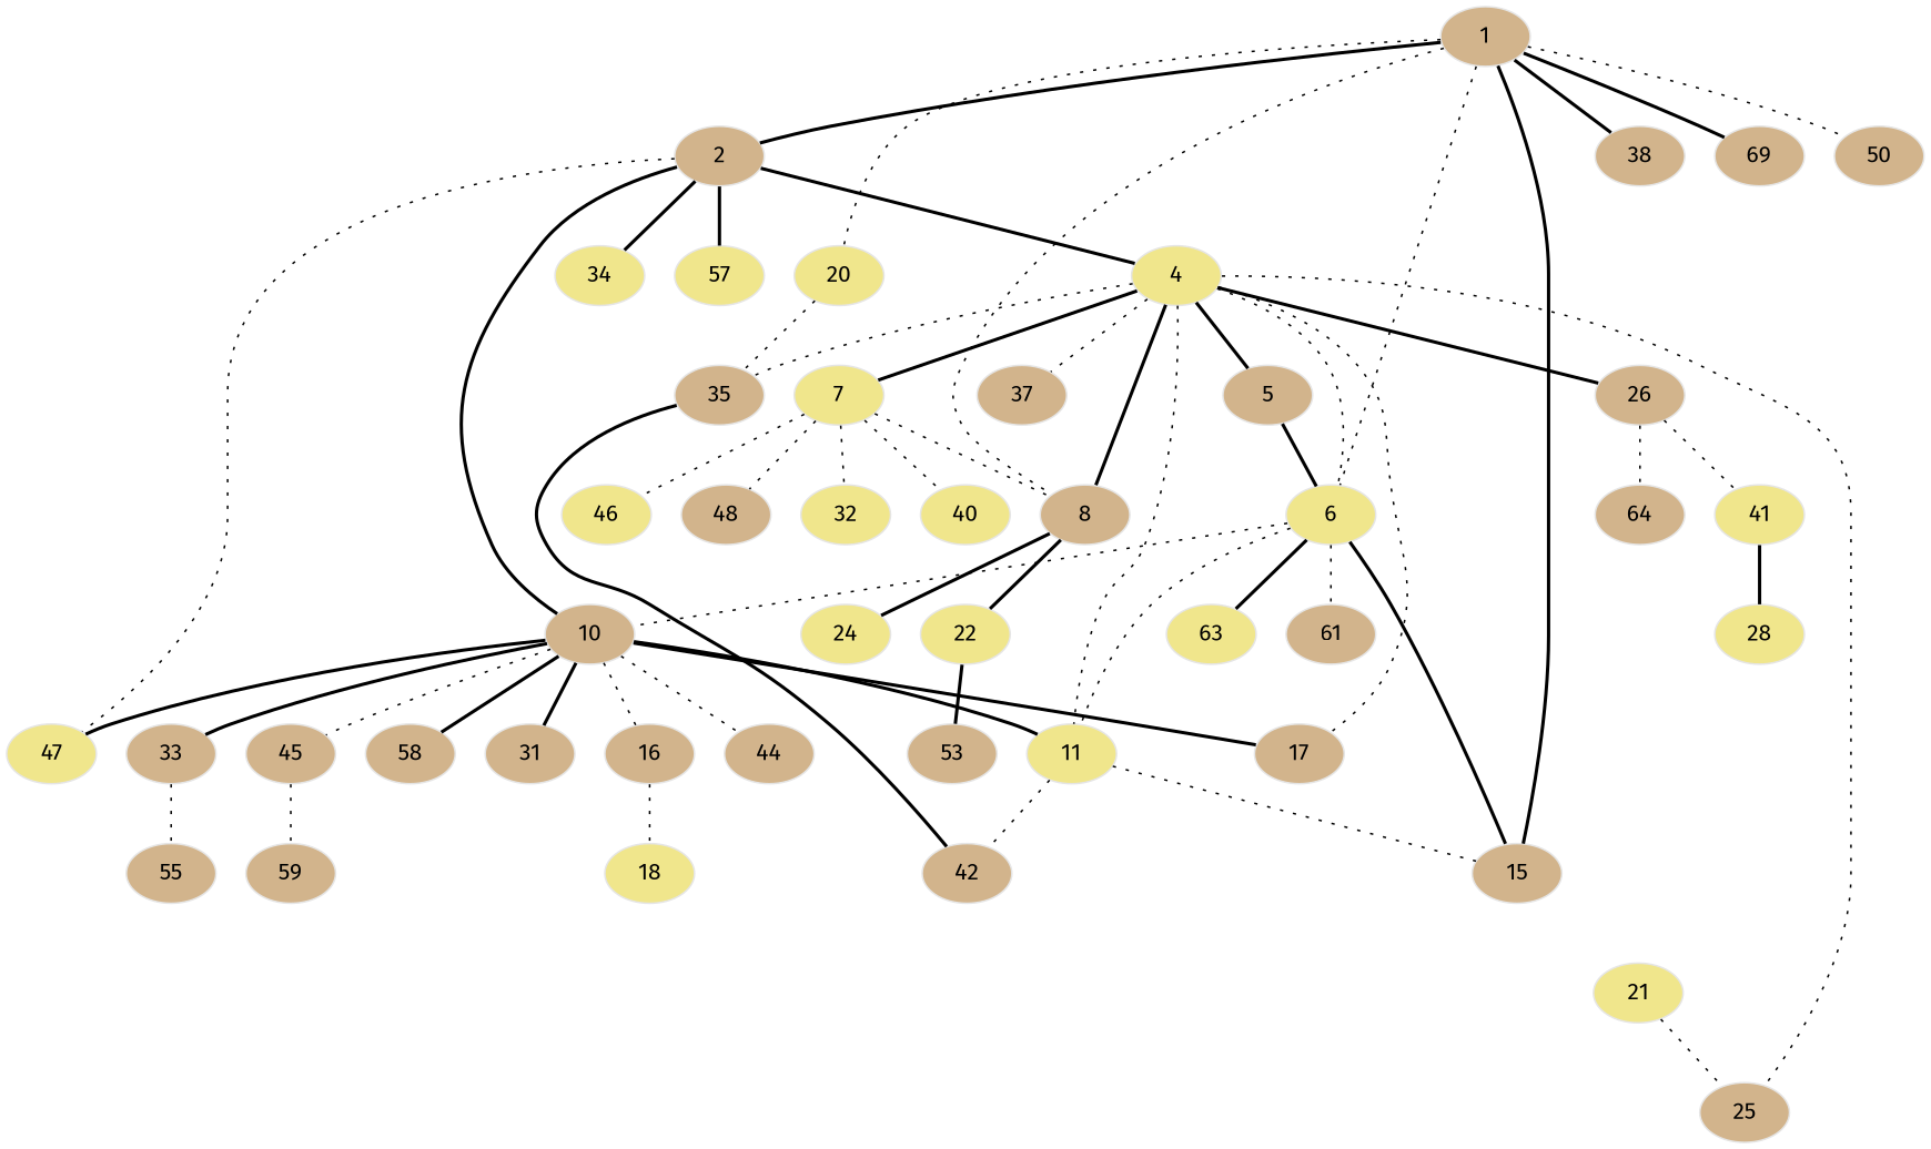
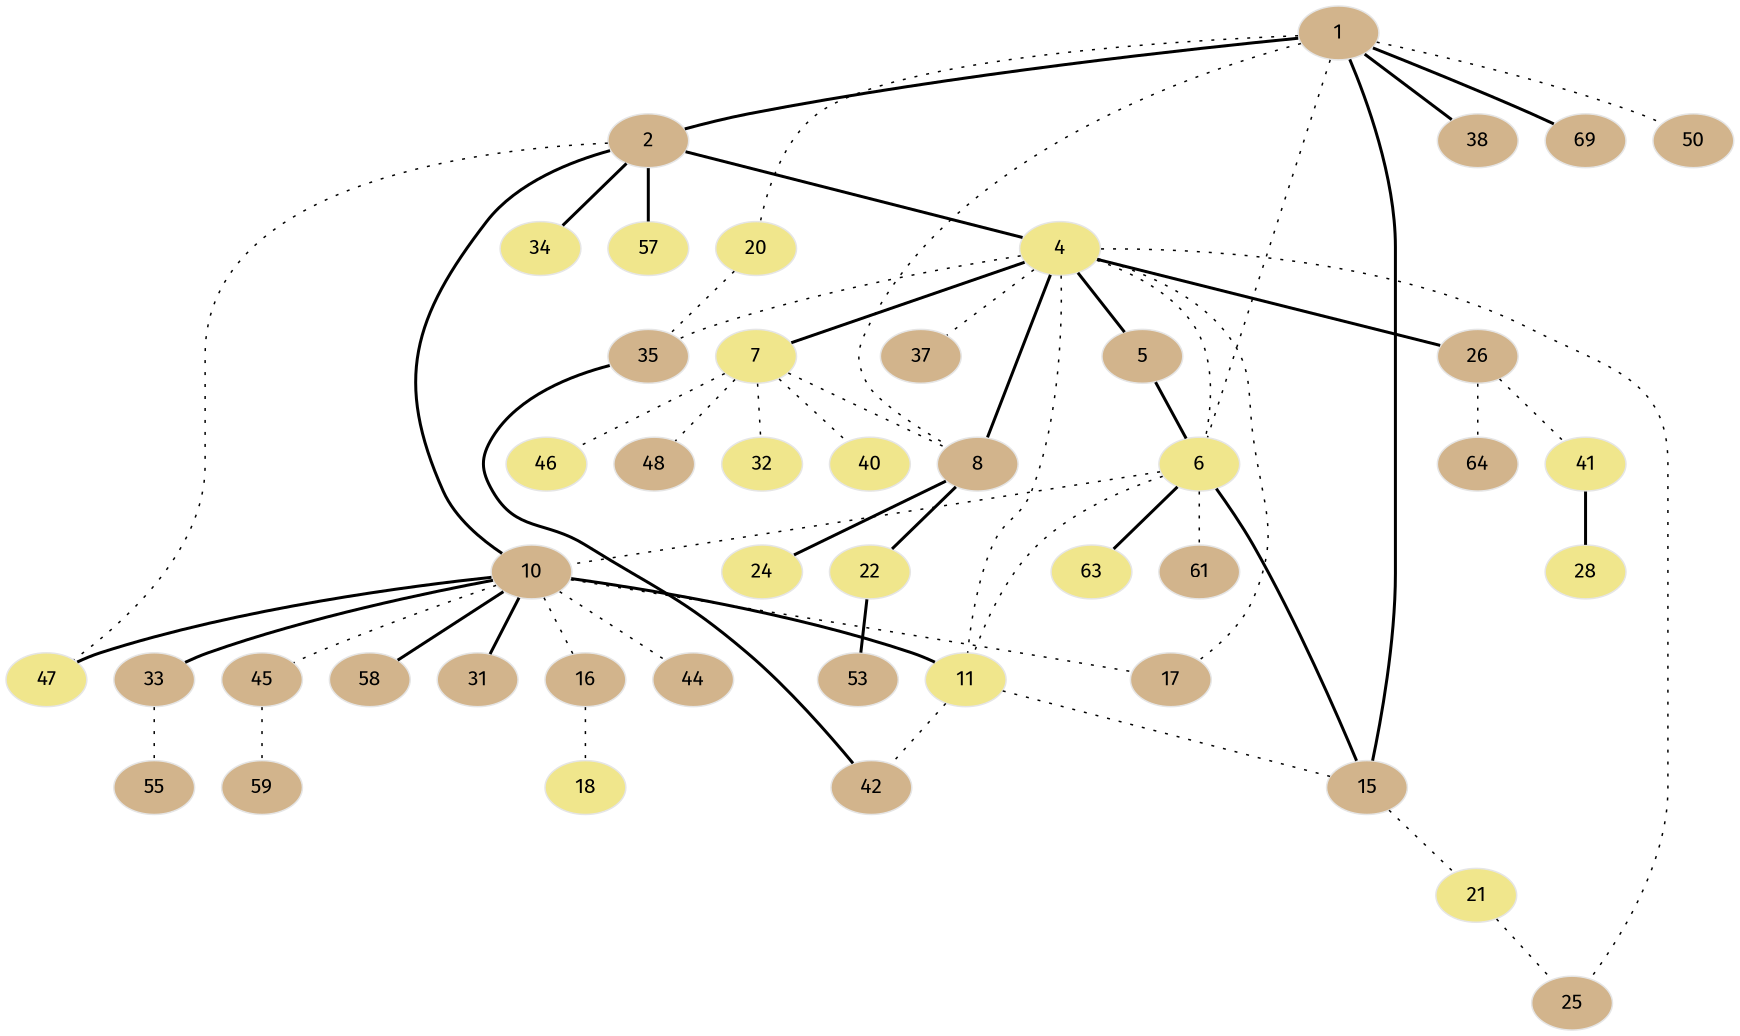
  graph {
    fontname="Fira Sans"
    node [color=gray90 fillcolor=tan fontname="Fira Sans" style=filled]
    edge [fontname="Fira Sans" style=dotted]
    1 [super="+13"]
    2 [super="+3"]
    6 [fillcolor=khaki super="+14"]
    8 [super="+29"]
    15 [super="+60"]
    20 [fillcolor=khaki]
    38 [super="+43"]
    n8 [label=69]
    50
    4 [fillcolor=khaki super="+9"]
    10 [super="+62"]
    34 [fillcolor=khaki]
    47 [fillcolor=khaki]
    57 [fillcolor=khaki]
    11 [fillcolor=khaki super="+12"]
    61
    63 [fillcolor=khaki]
    22 [fillcolor=khaki]
    24 [fillcolor=khaki]
    21 [fillcolor=khaki super="+23"]
    35 [super="+36"]
    5 [super="+56"]
    7 [fillcolor=khaki super="+65"]
    17
    25 [super="+27"]
    26 [super="+30"]
    37
    16 [super="+19"]
    31
    33 [super="+49"]
    44
    45 [super="+52"]
    58
    32 [fillcolor=khaki]
    40 [fillcolor=khaki]
    46 [fillcolor=khaki super="+51"]
    48
    42
    41 [fillcolor=khaki]
    64
    53
    18 [fillcolor=khaki super="+54"]
    55
    59
    28 [fillcolor=khaki]
    1 -- 2 [style=bold weight=2]
    1 -- 6 [weight=2]
    1 -- 8
    1 -- 15 [style=bold]
    1 -- 20
    1 -- 38 [style=bold]
    1 -- n8 [style=bold]
    1 -- 50
    2 -- 4 [style=bold]
    2 -- 10 [style=bold]
    2 -- 34 [style=bold]
    2 -- 47
    2 -- 57 [style=bold]
    6 -- 15 [style=bold]
    6 -- 10
    6 -- 11
    6 -- 61
    6 -- 63 [style=bold]
    8 -- 22 [style=bold]
    8 -- 24 [style=bold]
+   15 -- 21
    20 -- 35
    4 -- 6
    4 -- 8 [style=bold]
    4 -- 11
    4 -- 35
    4 -- 5 [style=bold]
    4 -- 7 [style=bold]
    4 -- 17
    4 -- 25
    4 -- 26 [style=bold]
    4 -- 37
    10 -- 47 [style=bold]
    10 -- 11 [style=bold weight=2]
-   10 -- 17 [style=bold]
+   10 -- 17
    10 -- 16
    10 -- 31 [style=bold]
    10 -- 33 [style=bold]
    10 -- 44
    10 -- 45
    10 -- 58 [style=bold]
    11 -- 15
    11 -- 42
    22 -- 53 [style=bold]
    21 -- 25
    35 -- 42 [style=bold]
    5 -- 6 [style=bold]
    7 -- 8
    7 -- 32
    7 -- 40
    7 -- 46
    7 -- 48
    26 -- 41
    26 -- 64
    16 -- 18
    33 -- 55
    45 -- 59
    41 -- 28 [style=bold]
  }
